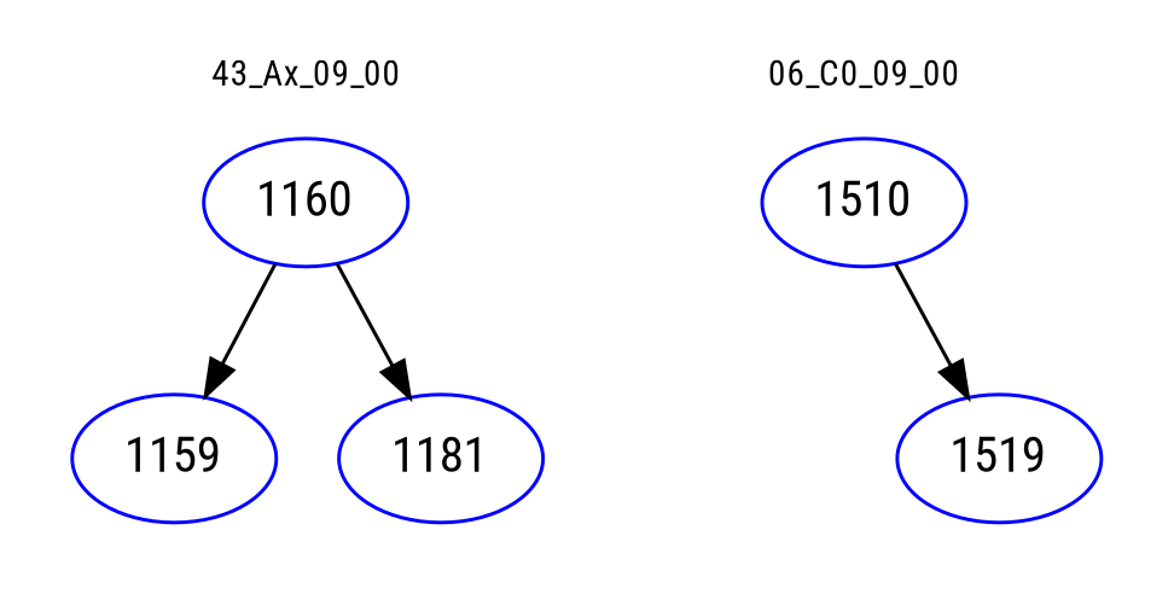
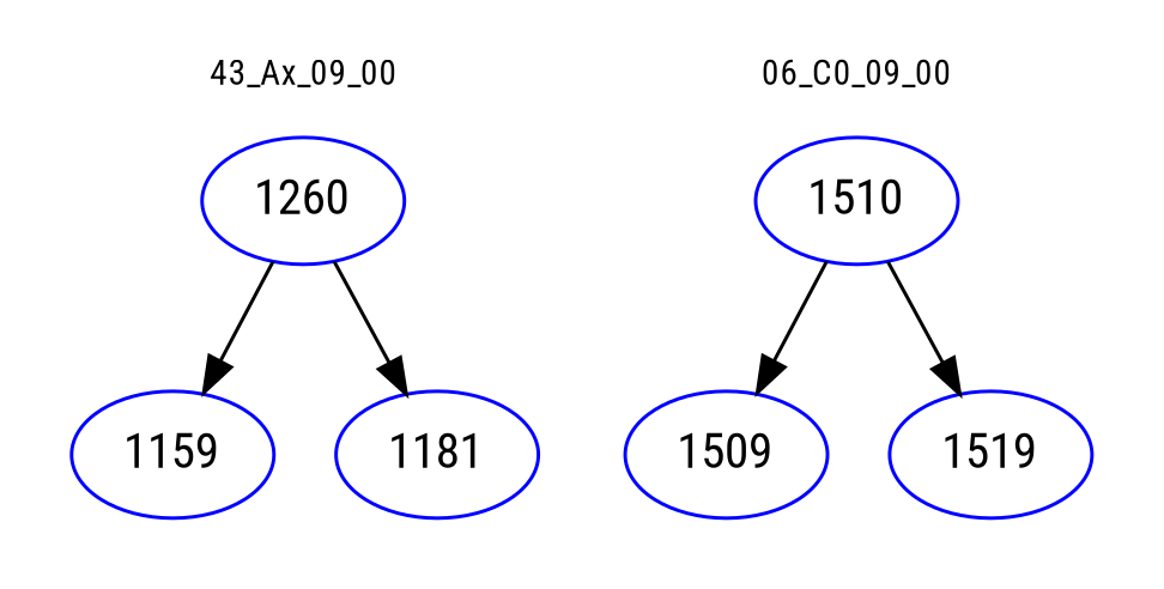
  digraph {
    fontname="Roboto Condensed"
    node [color=blue fontname="Roboto Condensed"]
    edge [color=black fontname="Roboto Condensed"]
-   n1 [label=1160]
+   n1 [label=1260]
    n2 [label=1159]
    n3 [label=1181]
    n4 [label=1510]
+   n5 [label=1509]
    n6 [label=1519]
    subgraph cluster_1 {
      color=white
      fontsize=10
      label="43_Ax_09_00"
      n1
      n2
      n3
    }
    subgraph cluster_2 {
      color=white
      fontsize=10
      label="06_C0_09_00"
      n4
+     n5
      n6
    }
    n1 -> n2
    n1 -> n3
+   n4 -> n5
    n4 -> n6
  }
